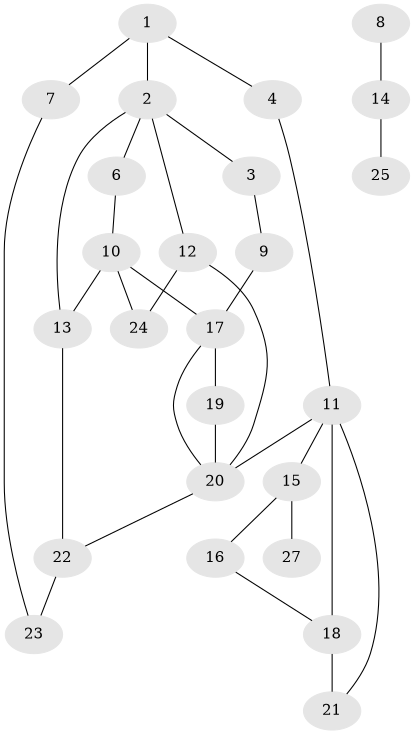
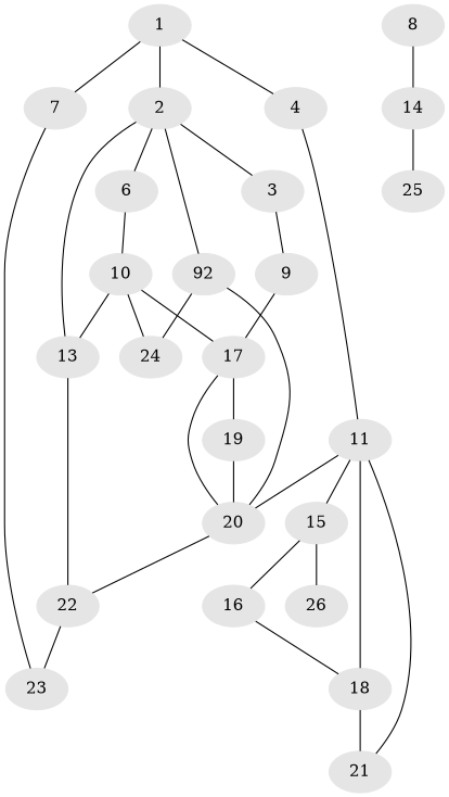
  graph {
    node [color=gray90 style=filled]
    edge [weight=1.0]
    1
    2
    4
    7
    3
    6
-   12
+   12 [label=92]
    13
    11
    23
    9
    10
    24
    20
    22
    17
    15
    18
    21
    8
    14
    25
    19
    16
-   26 [label=27]
+   26
    1 -- 2
    1 -- 4
    1 -- 7
    2 -- 3
    2 -- 6
    2 -- 12
    2 -- 13
    4 -- 11
    7 -- 23
    3 -- 9
    6 -- 10
    12 -- 24
    12 -- 20
    13 -- 22
    11 -- 20 [weight=2.0]
    11 -- 15
    11 -- 18
    11 -- 21
    9 -- 17 [weight=2.0]
    10 -- 13
    10 -- 24
    10 -- 17
    20 -- 22
    22 -- 23
    17 -- 20
    17 -- 19
    15 -- 16
    15 -- 26
    18 -- 21 [weight=2.0]
    8 -- 14
    14 -- 25
    19 -- 20
    16 -- 18
  }
